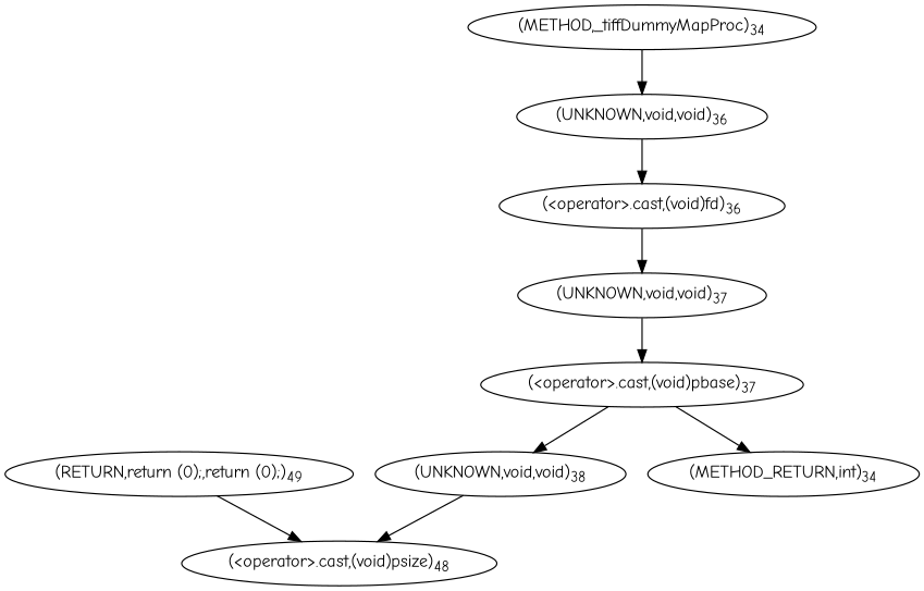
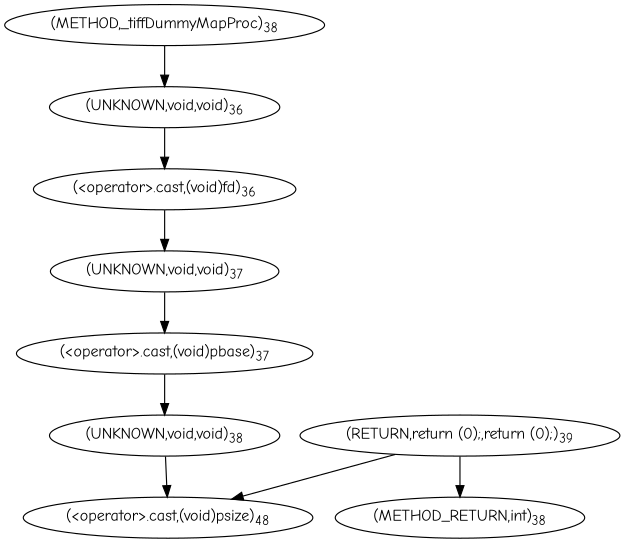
  digraph {
    fontname="Comic Neue"
    node [fontname="Comic Neue"]
    edge [fontname="Comic Neue"]
    n1 [label=<(&lt;operator&gt;.cast,(void)fd)<SUB>36</SUB>>]
    n2 [label=<(UNKNOWN,void,void)<SUB>37</SUB>>]
    n3 [label=<(&lt;operator&gt;.cast,(void)pbase)<SUB>37</SUB>>]
    n4 [label=<(UNKNOWN,void,void)<SUB>38</SUB>>]
    n5 [label=<(&lt;operator&gt;.cast,(void)psize)<SUB>48</SUB>>]
-   n6 [label=<(RETURN,return (0);,return (0);)<SUB>49</SUB>>]
-   n7 [label=<(METHOD_RETURN,int)<SUB>34</SUB>>]
+   n6 [label=<(RETURN,return (0);,return (0);)<SUB>39</SUB>>]
+   n7 [label=<(METHOD_RETURN,int)<SUB>38</SUB>>]
    n8 [label=<(UNKNOWN,void,void)<SUB>36</SUB>>]
-   n9 [label=<(METHOD,_tiffDummyMapProc)<SUB>34</SUB>>]
+   n9 [label=<(METHOD,_tiffDummyMapProc)<SUB>38</SUB>>]
    n1 -> n2
    n2 -> n3
    n3 -> n4
    n4 -> n5
    n6 -> n5
-   n3 -> n7
+   n6 -> n7
    n8 -> n1
    n9 -> n8
  }
